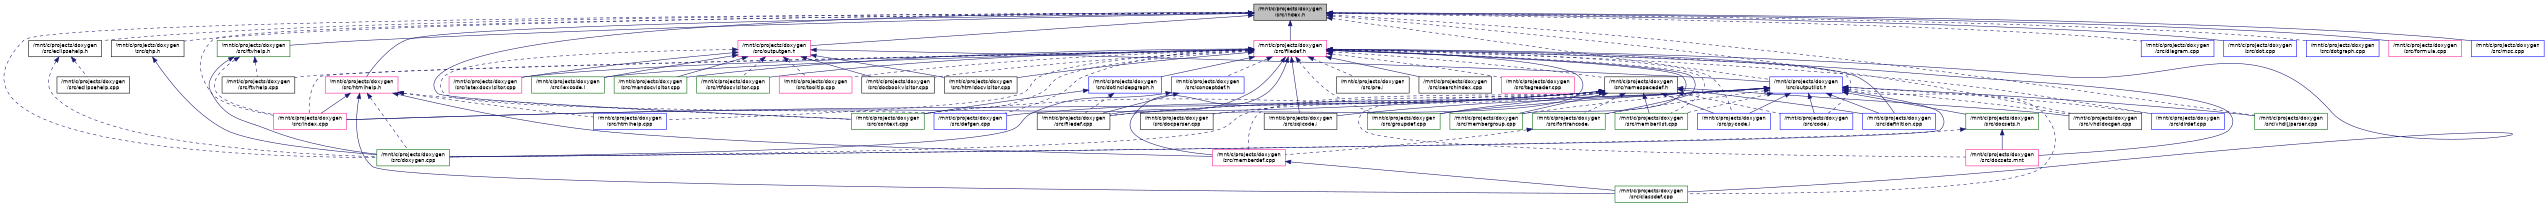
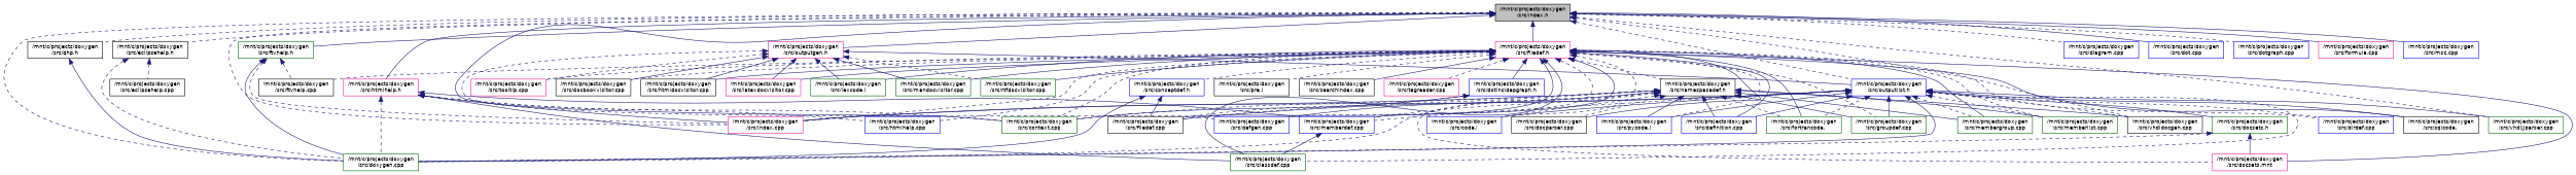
  digraph {
    node [color=black fillcolor=white fontname=Helvetica fontsize=10 shape=record style=filled]
    edge [color=midnightblue dir=back fontname=Helvetica fontsize=10 labelfontname=Helvetica labelfontsize=10 style=solid]
    n1 [fillcolor=grey75 fontcolor=black height=0.2 label="/mnt/c/projects/doxygen\l/src/index.h" width=0.4]
    n2 [color=darkgreen height=0.2 label="/mnt/c/projects/doxygen\l/src/context.cpp" width=0.4]
    n3 [color=blue height=0.2 label="/mnt/c/projects/doxygen\l/src/diagram.cpp" width=0.4]
    n4 [color=darkgreen height=0.2 label="/mnt/c/projects/doxygen\l/src/doxygen.cpp" width=0.4]
    n5 [color=blue height=0.2 label="/mnt/c/projects/doxygen\l/src/dot.cpp" width=0.4]
    n6 [color=blue height=0.2 label="/mnt/c/projects/doxygen\l/src/dotgraph.cpp" width=0.4]
    n7 [height=0.2 label="/mnt/c/projects/doxygen\l/src/eclipsehelp.h" width=0.4]
    n8 [color=deeppink height=0.2 label="/mnt/c/projects/doxygen\l/src/filedef.h" width=0.4]
    n9 [color=deeppink height=0.2 label="/mnt/c/projects/doxygen\l/src/index.cpp" width=0.4]
    n10 [height=0.2 label="/mnt/c/projects/doxygen\l/src/vhdldocgen.cpp" width=0.4]
    n11 [color=deeppink height=0.2 label="/mnt/c/projects/doxygen\l/src/formula.cpp" width=0.4]
    n12 [color=darkgreen height=0.2 label="/mnt/c/projects/doxygen\l/src/ftvhelp.h" width=0.4]
    n13 [color=deeppink height=0.2 label="/mnt/c/projects/doxygen\l/src/htmlhelp.h" width=0.4]
    n14 [color=blue height=0.2 label="/mnt/c/projects/doxygen\l/src/msc.cpp" width=0.4]
    n15 [color=deeppink height=0.2 label="/mnt/c/projects/doxygen\l/src/outputgen.h" width=0.4]
    n16 [color=blue height=0.2 label="/mnt/c/projects/doxygen\l/src/outputlist.h" width=0.4]
    n17 [color=darkgreen height=0.2 label="/mnt/c/projects/doxygen\l/src/vhdljjparser.cpp" width=0.4]
    n18 [height=0.2 label="/mnt/c/projects/doxygen\l/src/qhp.h" width=0.4]
    n19 [color=darkgreen height=0.2 label="/mnt/c/projects/doxygen\l/src/docsets.h" width=0.4]
    n20 [color=deeppink height=0.2 label="/mnt/c/projects/doxygen\l/src/docsets.mnt" width=0.4]
    n21 [height=0.2 label="/mnt/c/projects/doxygen\l/src/eclipsehelp.cpp" width=0.4]
    n22 [color=darkgreen height=0.2 label="/mnt/c/projects/doxygen\l/src/classdef.cpp" width=0.4]
    n23 [color=blue height=0.2 label="/mnt/c/projects/doxygen\l/src/code.l" width=0.4]
    n24 [color=blue height=0.2 label="/mnt/c/projects/doxygen\l/src/conceptdef.h" width=0.4]
    n25 [height=0.2 label="/mnt/c/projects/doxygen\l/src/filedef.cpp" width=0.4]
    n26 [color=blue height=0.2 label="/mnt/c/projects/doxygen\l/src/defgen.cpp" width=0.4]
    n27 [color=blue height=0.2 label="/mnt/c/projects/doxygen\l/src/definition.cpp" width=0.4]
    n28 [color=blue height=0.2 label="/mnt/c/projects/doxygen\l/src/dirdef.cpp" width=0.4]
    n29 [height=0.2 label="/mnt/c/projects/doxygen\l/src/docbookvisitor.cpp" width=0.4]
    n30 [height=0.2 label="/mnt/c/projects/doxygen\l/src/docparser.cpp" width=0.4]
    n31 [color=blue height=0.2 label="/mnt/c/projects/doxygen\l/src/dotincldepgraph.h" width=0.4]
    n32 [color=darkgreen height=0.2 label="/mnt/c/projects/doxygen\l/src/fortrancode.l" width=0.4]
    n33 [height=0.2 label="/mnt/c/projects/doxygen\l/src/ftvhelp.cpp" width=0.4]
    n34 [color=darkgreen height=0.2 label="/mnt/c/projects/doxygen\l/src/groupdef.cpp" width=0.4]
    n35 [height=0.2 label="/mnt/c/projects/doxygen\l/src/htmldocvisitor.cpp" width=0.4]
    n36 [color=blue height=0.2 label="/mnt/c/projects/doxygen\l/src/htmlhelp.cpp" width=0.4]
    n37 [color=deeppink height=0.2 label="/mnt/c/projects/doxygen\l/src/latexdocvisitor.cpp" width=0.4]
    n38 [color=darkgreen height=0.2 label="/mnt/c/projects/doxygen\l/src/lexcode.l" width=0.4]
    n39 [color=darkgreen height=0.2 label="/mnt/c/projects/doxygen\l/src/mandocvisitor.cpp" width=0.4]
-   n40 [color=deeppink height=0.2 label="/mnt/c/projects/doxygen\l/src/memberdef.cpp" width=0.4]
+   n40 [color=blue height=0.2 label="/mnt/c/projects/doxygen\l/src/memberdef.cpp" width=0.4]
    n41 [color=darkgreen height=0.2 label="/mnt/c/projects/doxygen\l/src/membergroup.cpp" width=0.4]
    n42 [color=darkgreen height=0.2 label="/mnt/c/projects/doxygen\l/src/memberlist.cpp" width=0.4]
    n43 [height=0.2 label="/mnt/c/projects/doxygen\l/src/namespacedef.h" width=0.4]
    n44 [color=blue height=0.2 label="/mnt/c/projects/doxygen\l/src/pycode.l" width=0.4]
    n45 [height=0.2 label="/mnt/c/projects/doxygen\l/src/pre.l" width=0.4]
    n46 [color=darkgreen height=0.2 label="/mnt/c/projects/doxygen\l/src/rtfdocvisitor.cpp" width=0.4]
    n47 [height=0.2 label="/mnt/c/projects/doxygen\l/src/searchindex.cpp" width=0.4]
    n48 [height=0.2 label="/mnt/c/projects/doxygen\l/src/sqlcode.l" width=0.4]
    n49 [color=deeppink height=0.2 label="/mnt/c/projects/doxygen\l/src/tagreader.cpp" width=0.4]
    n50 [color=deeppink height=0.2 label="/mnt/c/projects/doxygen\l/src/tooltip.cpp" width=0.4]
    n1 -> n2
    n1 -> n3 [style=dashed]
    n1 -> n4 [style=dashed]
    n1 -> n5
    n1 -> n6 [style=dashed]
    n1 -> n7 [style=dashed]
    n1 -> n8
    n1 -> n9 [style=dashed]
    n1 -> n10 [style=dashed]
    n1 -> n11
    n1 -> n12
    n1 -> n13
    n1 -> n14
    n1 -> n15
    n1 -> n16 [style=dashed]
    n1 -> n17 [style=dashed]
    n1 -> n18 [style=dashed]
    n7 -> n4 [style=dashed]
    n7 -> n21 [style=dashed]
    n8 -> n2 [style=dashed]
    n8 -> n9 [style=dashed]
    n8 -> n20
    n8 -> n22
    n8 -> n23 [style=dashed]
    n8 -> n24 [style=dashed]
    n8 -> n25
    n8 -> n26 [style=dashed]
    n8 -> n27
    n8 -> n28 [style=dashed]
    n8 -> n29 [style=dashed]
    n8 -> n30
    n8 -> n31
    n8 -> n32
    n8 -> n33 [style=dashed]
    n8 -> n34 [style=dashed]
    n8 -> n35
    n8 -> n36 [style=dashed]
    n8 -> n37
    n8 -> n38
    n8 -> n39
    n8 -> n40
    n8 -> n41
    n8 -> n42 [style=dashed]
    n8 -> n43 [style=dashed]
    n8 -> n44 [style=dashed]
    n8 -> n45 [style=dashed]
    n8 -> n46
    n8 -> n47
    n8 -> n48
    n8 -> n49 [style=dashed]
    n8 -> n50 [style=dashed]
    n12 -> n4
    n12 -> n9 [style=dashed]
    n12 -> n33 [style=dashed]
    n13 -> n2 [style=dashed]
    n13 -> n4 [style=dashed]
    n13 -> n9
    n13 -> n22
    n13 -> n36 [style=dashed]
    n13 -> n40
    n15 -> n16
    n15 -> n26 [style=dashed]
    n15 -> n29
    n15 -> n35
    n15 -> n37
    n15 -> n38
    n15 -> n39
    n15 -> n46 [style=dashed]
    n15 -> n50 [style=dashed]
    n16 -> n4
    n16 -> n9
    n16 -> n10 [style=dashed]
    n16 -> n17
    n16 -> n19
    n16 -> n22 [style=dashed]
    n16 -> n23
    n16 -> n25
    n16 -> n27
    n16 -> n28 [style=dashed]
    n16 -> n32 [style=dashed]
    n16 -> n34
-   n32 -> n40 [style=dashed]
+   n16 -> n40 [style=dashed]
    n16 -> n41 [style=dashed]
    n16 -> n42 [style=dashed]
    n16 -> n44
    n16 -> n48
    n18 -> n4
    n19 -> n4 [style=dashed]
    n19 -> n20
    n24 -> n4
    n24 -> n25
    n31 -> n2
    n31 -> n25 [style=dashed]
    n40 -> n22
    n43 -> n2 [style=dashed]
    n43 -> n4 [style=dashed]
    n43 -> n9
    n43 -> n10
    n43 -> n20 [style=dashed]
    n43 -> n23 [style=dashed]
    n43 -> n25 [style=dashed]
    n43 -> n26
    n43 -> n27
    n43 -> n30 [style=dashed]
    n43 -> n32 [style=dashed]
    n43 -> n34
    n43 -> n40 [style=dashed]
    n43 -> n41
    n43 -> n42
    n43 -> n44
  }
